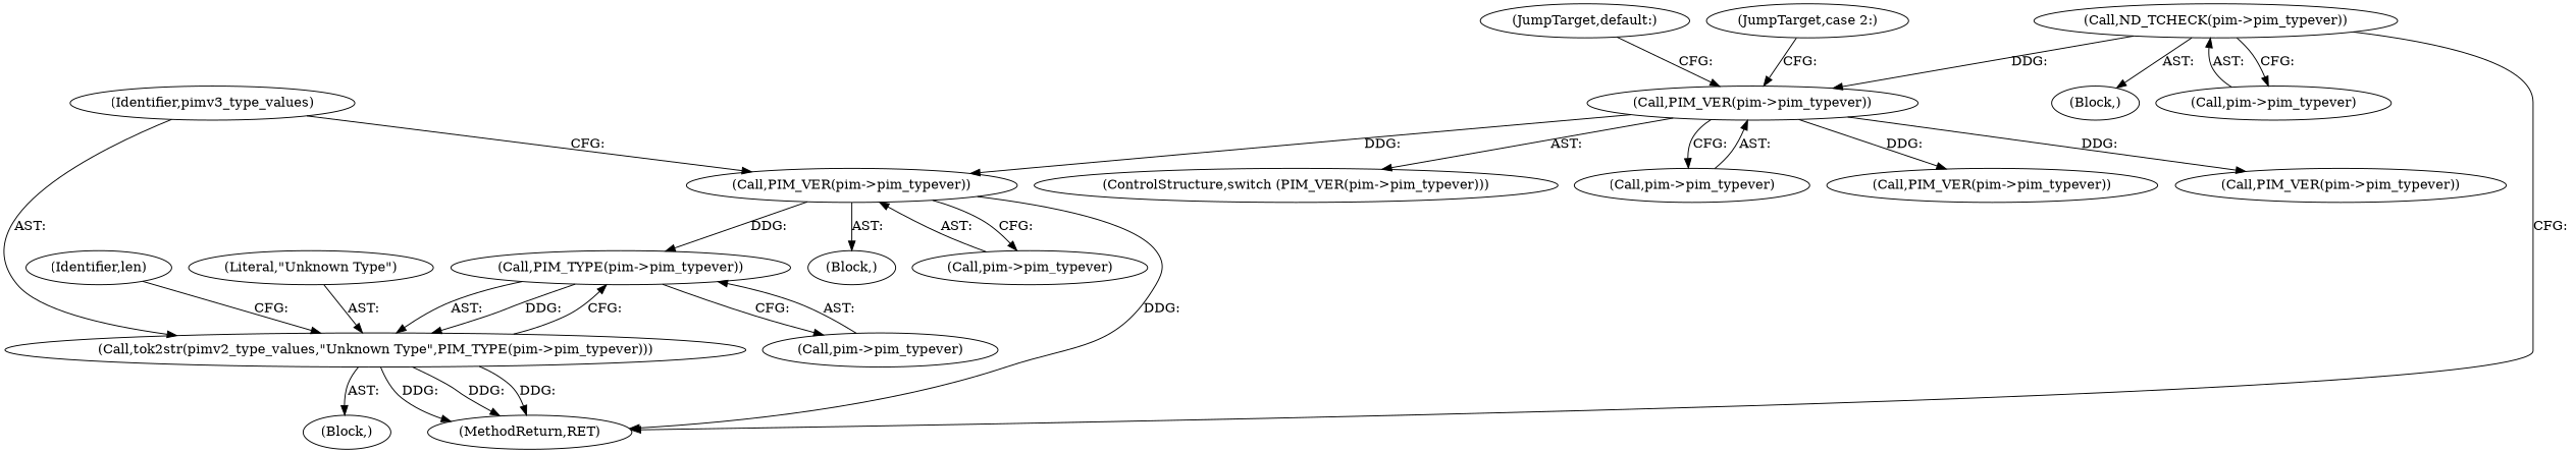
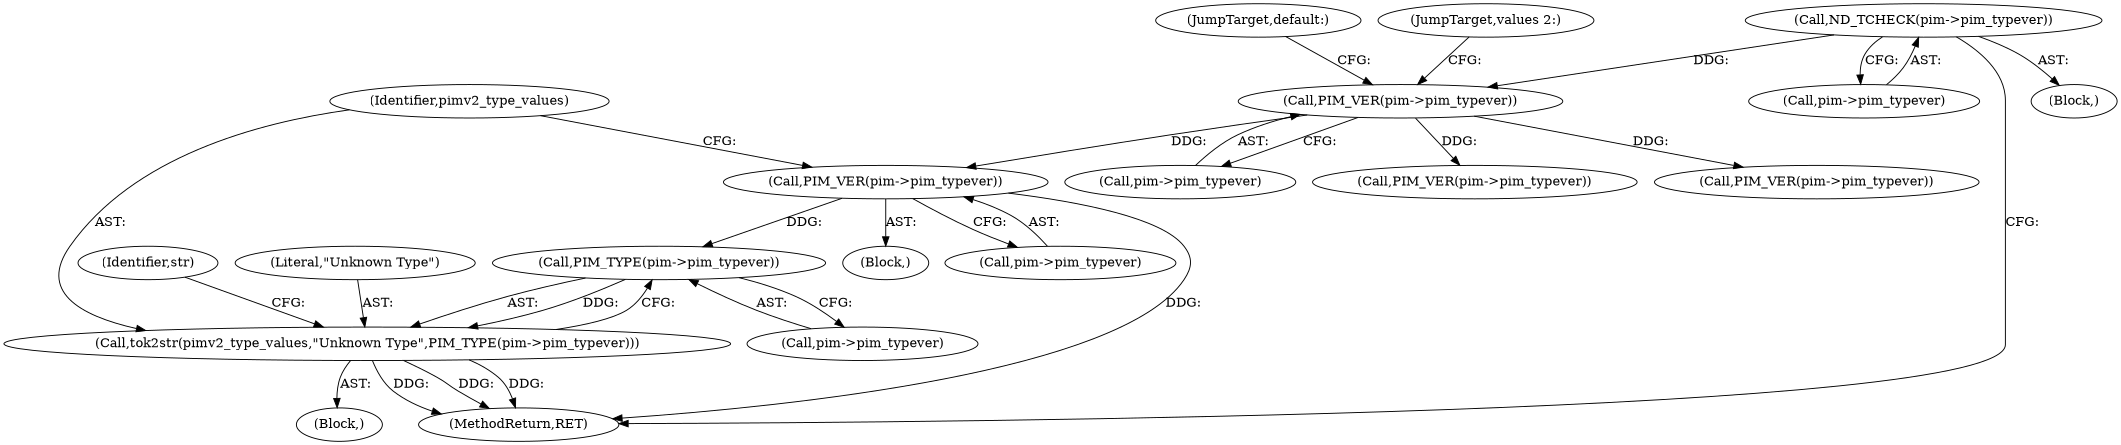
  digraph {
    n1 [label="(Call,PIM_TYPE(pim->pim_typever))"]
    n2 [label="(Call,tok2str(pimv2_type_values,\"Unknown Type\",PIM_TYPE(pim->pim_typever)))"]
    n3 [label="(Call,pim->pim_typever)"]
    n4 [label="(MethodReturn,RET)"]
    n5 [label="(Block,)"]
    n6 [label="(Call,PIM_VER(pim->pim_typever))"]
    n7 [label="(Call,pim->pim_typever)"]
    n8 [label="(Block,)"]
    n9 [label="(Call,PIM_VER(pim->pim_typever))"]
    n10 [label="(Call,pim->pim_typever)"]
    n11 [label="(Call,PIM_VER(pim->pim_typever))"]
-   n12 [label="(ControlStructure,switch (PIM_VER(pim->pim_typever)))"]
    n13 [label="(Call,PIM_VER(pim->pim_typever))"]
    n14 [label="(Call,ND_TCHECK(pim->pim_typever))"]
    n15 [label="(Block,)"]
    n16 [label="(Call,pim->pim_typever)"]
    n17 [label="(JumpTarget,default:)"]
-   n18 [label="(Identifier,len)"]
-   n19 [label="(JumpTarget,case 2:)"]
+   n18 [label="(Identifier,str)"]
+   n19 [label="(JumpTarget,values 2:)"]
    n20 [label="(Literal,\"Unknown Type\")"]
-   n21 [label="(Identifier,pimv3_type_values)"]
+   n21 [label="(Identifier,pimv2_type_values)"]
    n1 -> n2 [label="AST: "]
    n1 -> n2 [label="DDG: "]
    n1 -> n3 [label="CFG: "]
    n2 -> n1 [label="CFG: "]
    n2 -> n4 [label="DDG: "]
    n2 -> n4 [label="DDG: "]
    n2 -> n4 [label="DDG: "]
    n2 -> n5 [label="AST: "]
    n3 -> n1 [label="AST: "]
    n6 -> n1 [label="DDG: "]
    n6 -> n4 [label="DDG: "]
    n6 -> n7 [label="CFG: "]
    n6 -> n8 [label="AST: "]
    n7 -> n6 [label="AST: "]
    n9 -> n6 [label="DDG: "]
    n9 -> n10 [label="CFG: "]
    n9 -> n11 [label="DDG: "]
-   n9 -> n12 [label="AST: "]
    n9 -> n13 [label="DDG: "]
    n10 -> n9 [label="AST: "]
    n14 -> n4 [label="CFG: "]
    n14 -> n9 [label="DDG: "]
    n14 -> n15 [label="AST: "]
    n14 -> n16 [label="CFG: "]
    n16 -> n14 [label="AST: "]
    n17 -> n9 [label="CFG: "]
    n18 -> n2 [label="CFG: "]
    n19 -> n9 [label="CFG: "]
    n20 -> n2 [label="AST: "]
    n21 -> n2 [label="AST: "]
    n21 -> n6 [label="CFG: "]
  }
